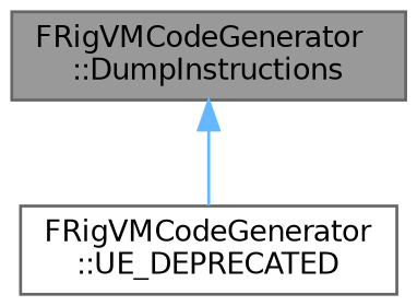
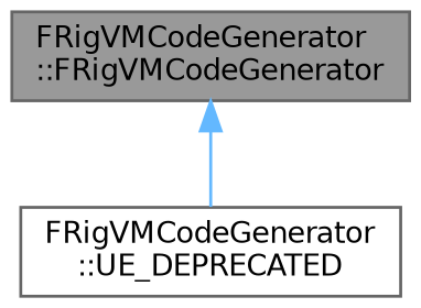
  digraph {
    rankdir=TB
    node [fontname=Helvetica fontsize=10 shape=box style=filled]
-   n1 [color=gray40 fillcolor=grey60 fontcolor=black height=0.2 label="FRigVMCodeGenerator\l::DumpInstructions" width=0.4]
+   n1 [color=gray40 fillcolor=grey60 fontcolor=black height=0.2 label="FRigVMCodeGenerator\l::FRigVMCodeGenerator" width=0.4]
    n2 [color=grey40 fillcolor=white height=0.2 label="FRigVMCodeGenerator\l::UE_DEPRECATED" width=0.4]
    n1 -> n2 [color=steelblue1 dir=back fontname=Helvetica fontsize=10 labelfontname=Helvetica labelfontsize=10 style=solid]
  }
